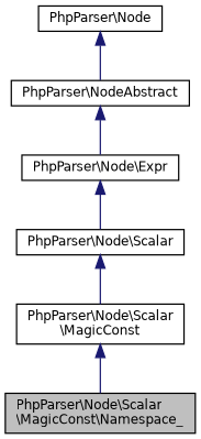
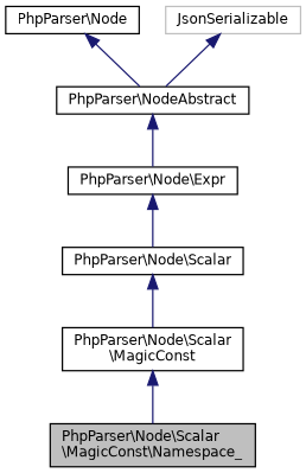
  digraph {
    fontname="DejaVu Sans"
    node [color=black fillcolor=white fontname="DejaVu Sans" fontsize=10 shape=record style=filled]
    edge [color=midnightblue dir=back fontname="DejaVu Sans" fontsize=10 labelfontname=Helvetica labelfontsize=10 style=solid]
    Node0 [fillcolor=grey75 fontcolor=black height=0.2 label="PhpParser\\Node\\Scalar\l\\MagicConst\\Namespace_" width=0.4]
    Node1 [height=0.2 label="PhpParser\\Node\\Scalar\l\\MagicConst" width=0.4]
    Node2 [height=0.2 label="PhpParser\\Node\\Scalar" width=0.4]
    Node3 [height=0.2 label="PhpParser\\Node\\Expr" width=0.4]
    Node4 [height=0.2 label="PhpParser\\NodeAbstract" width=0.4]
    Node5 [height=0.2 label="PhpParser\\Node" width=0.4]
+   n7 [color=grey75 height=0.2 label=JsonSerializable width=0.4]
    Node1 -> Node0
    Node2 -> Node1
    Node3 -> Node2
    Node4 -> Node3
    Node5 -> Node4
+   n7 -> Node4
  }
